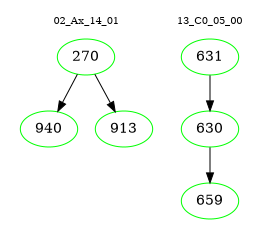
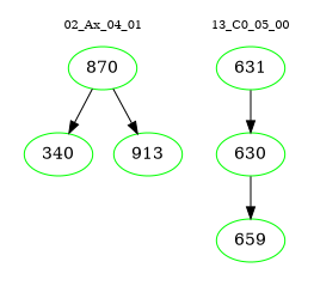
  digraph {
    node [color=green]
    edge [color=black]
-   n1 [label=270]
-   n2 [label=940]
+   n1 [label=870]
+   n2 [label=340]
    n3 [label=913]
    n4 [label=630]
    n5 [label=631]
    n6 [label=659]
    subgraph cluster_1 {
      color=white
      fontsize=10
-     label="02_Ax_14_01"
+     label="02_Ax_04_01"
      n1
      n2
      n3
    }
    subgraph cluster_2 {
      color=white
      fontsize=10
      label="13_C0_05_00"
      n4
      n5
      n6
    }
    n1 -> n2
    n1 -> n3
    n4 -> n6
    n5 -> n4
  }
